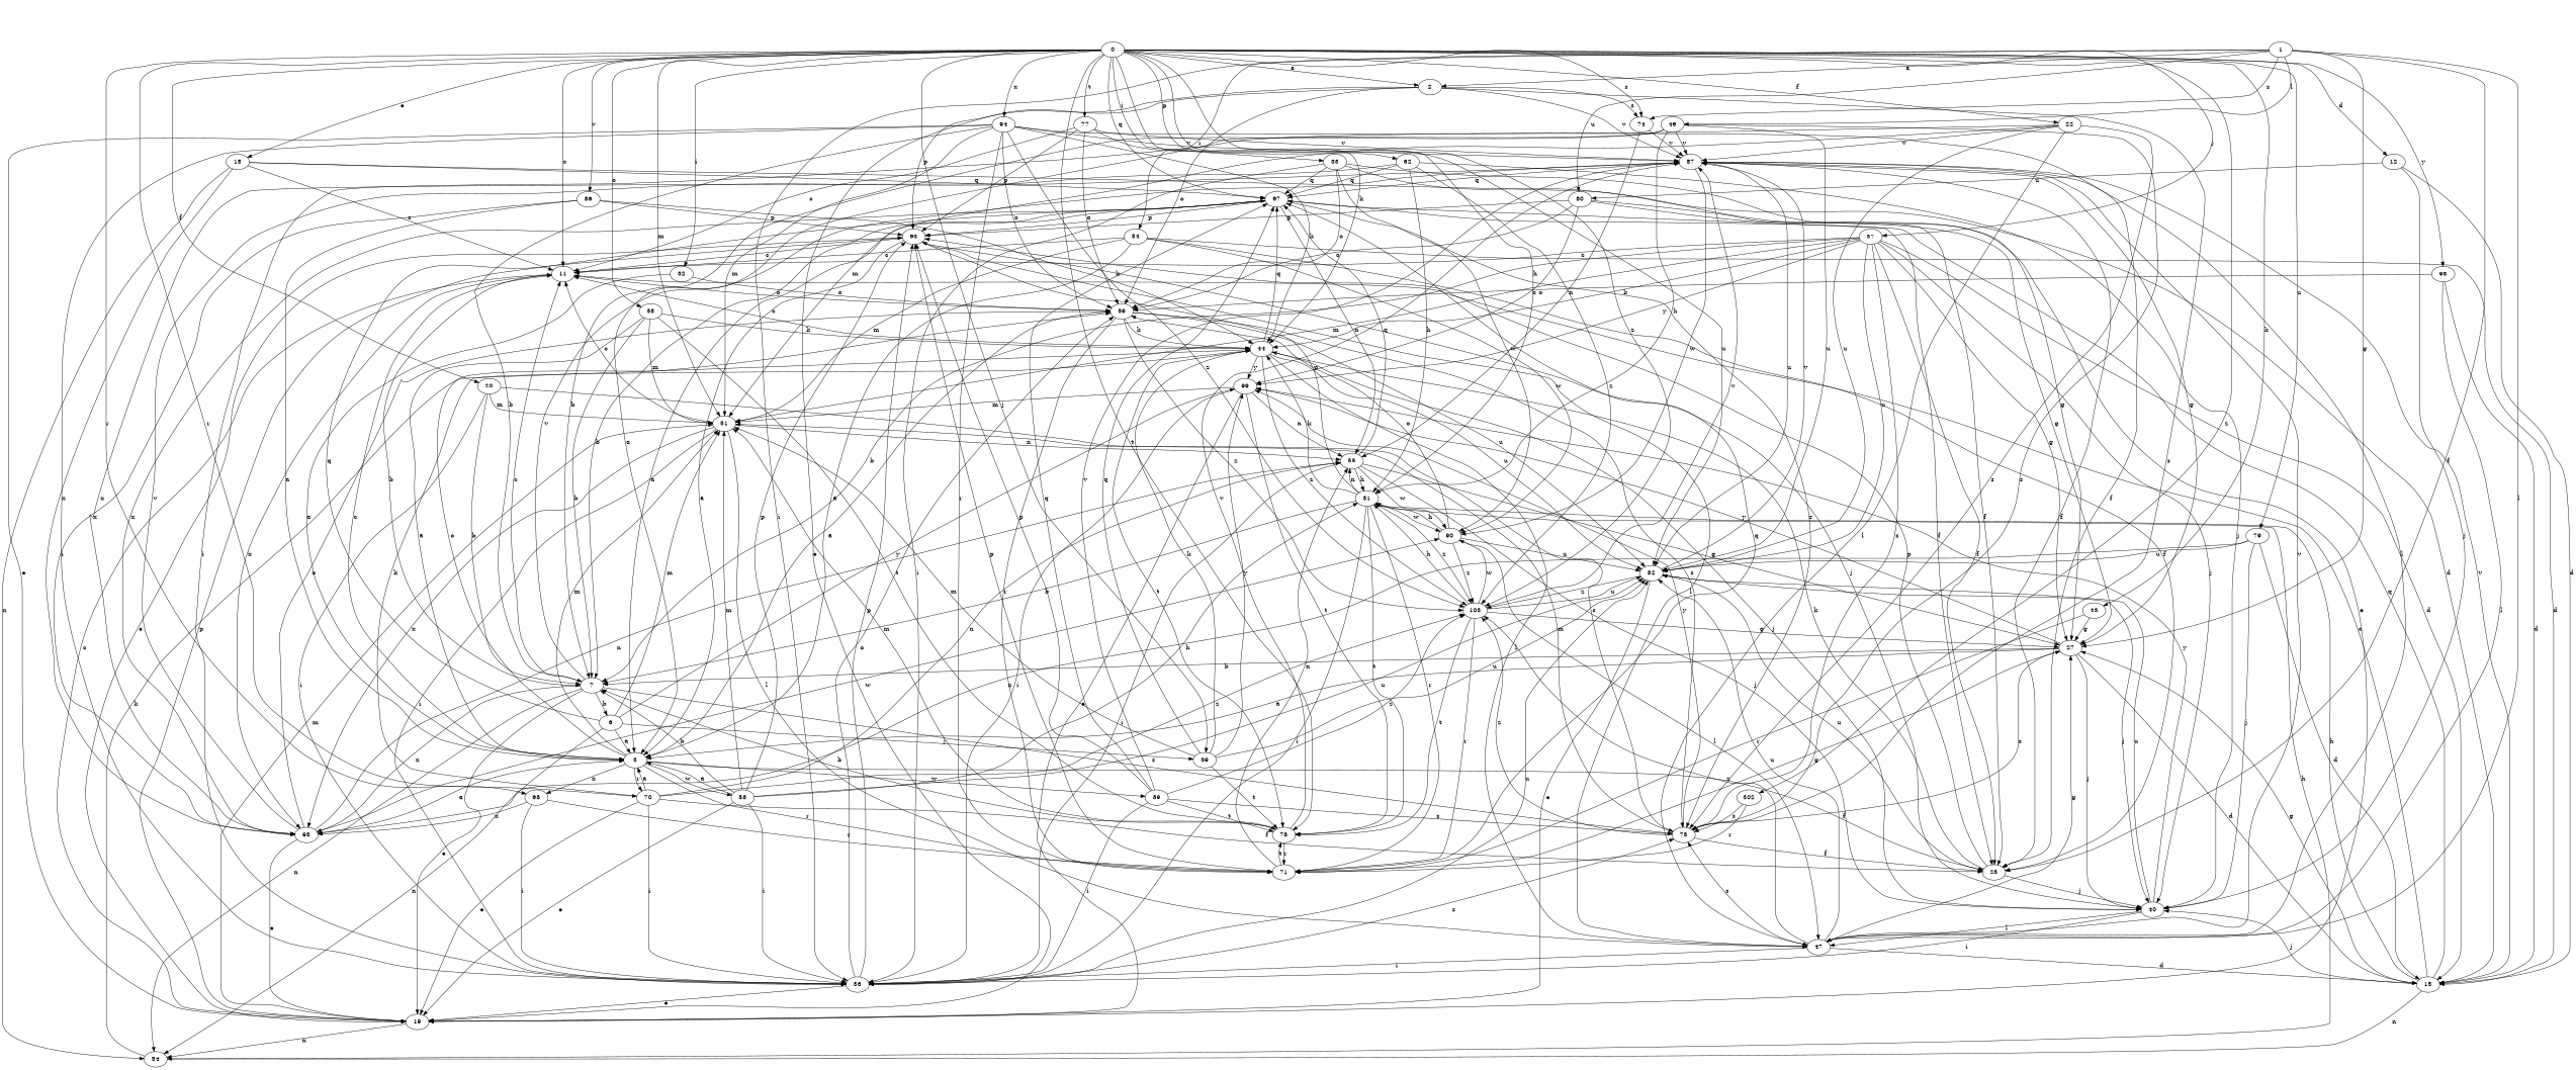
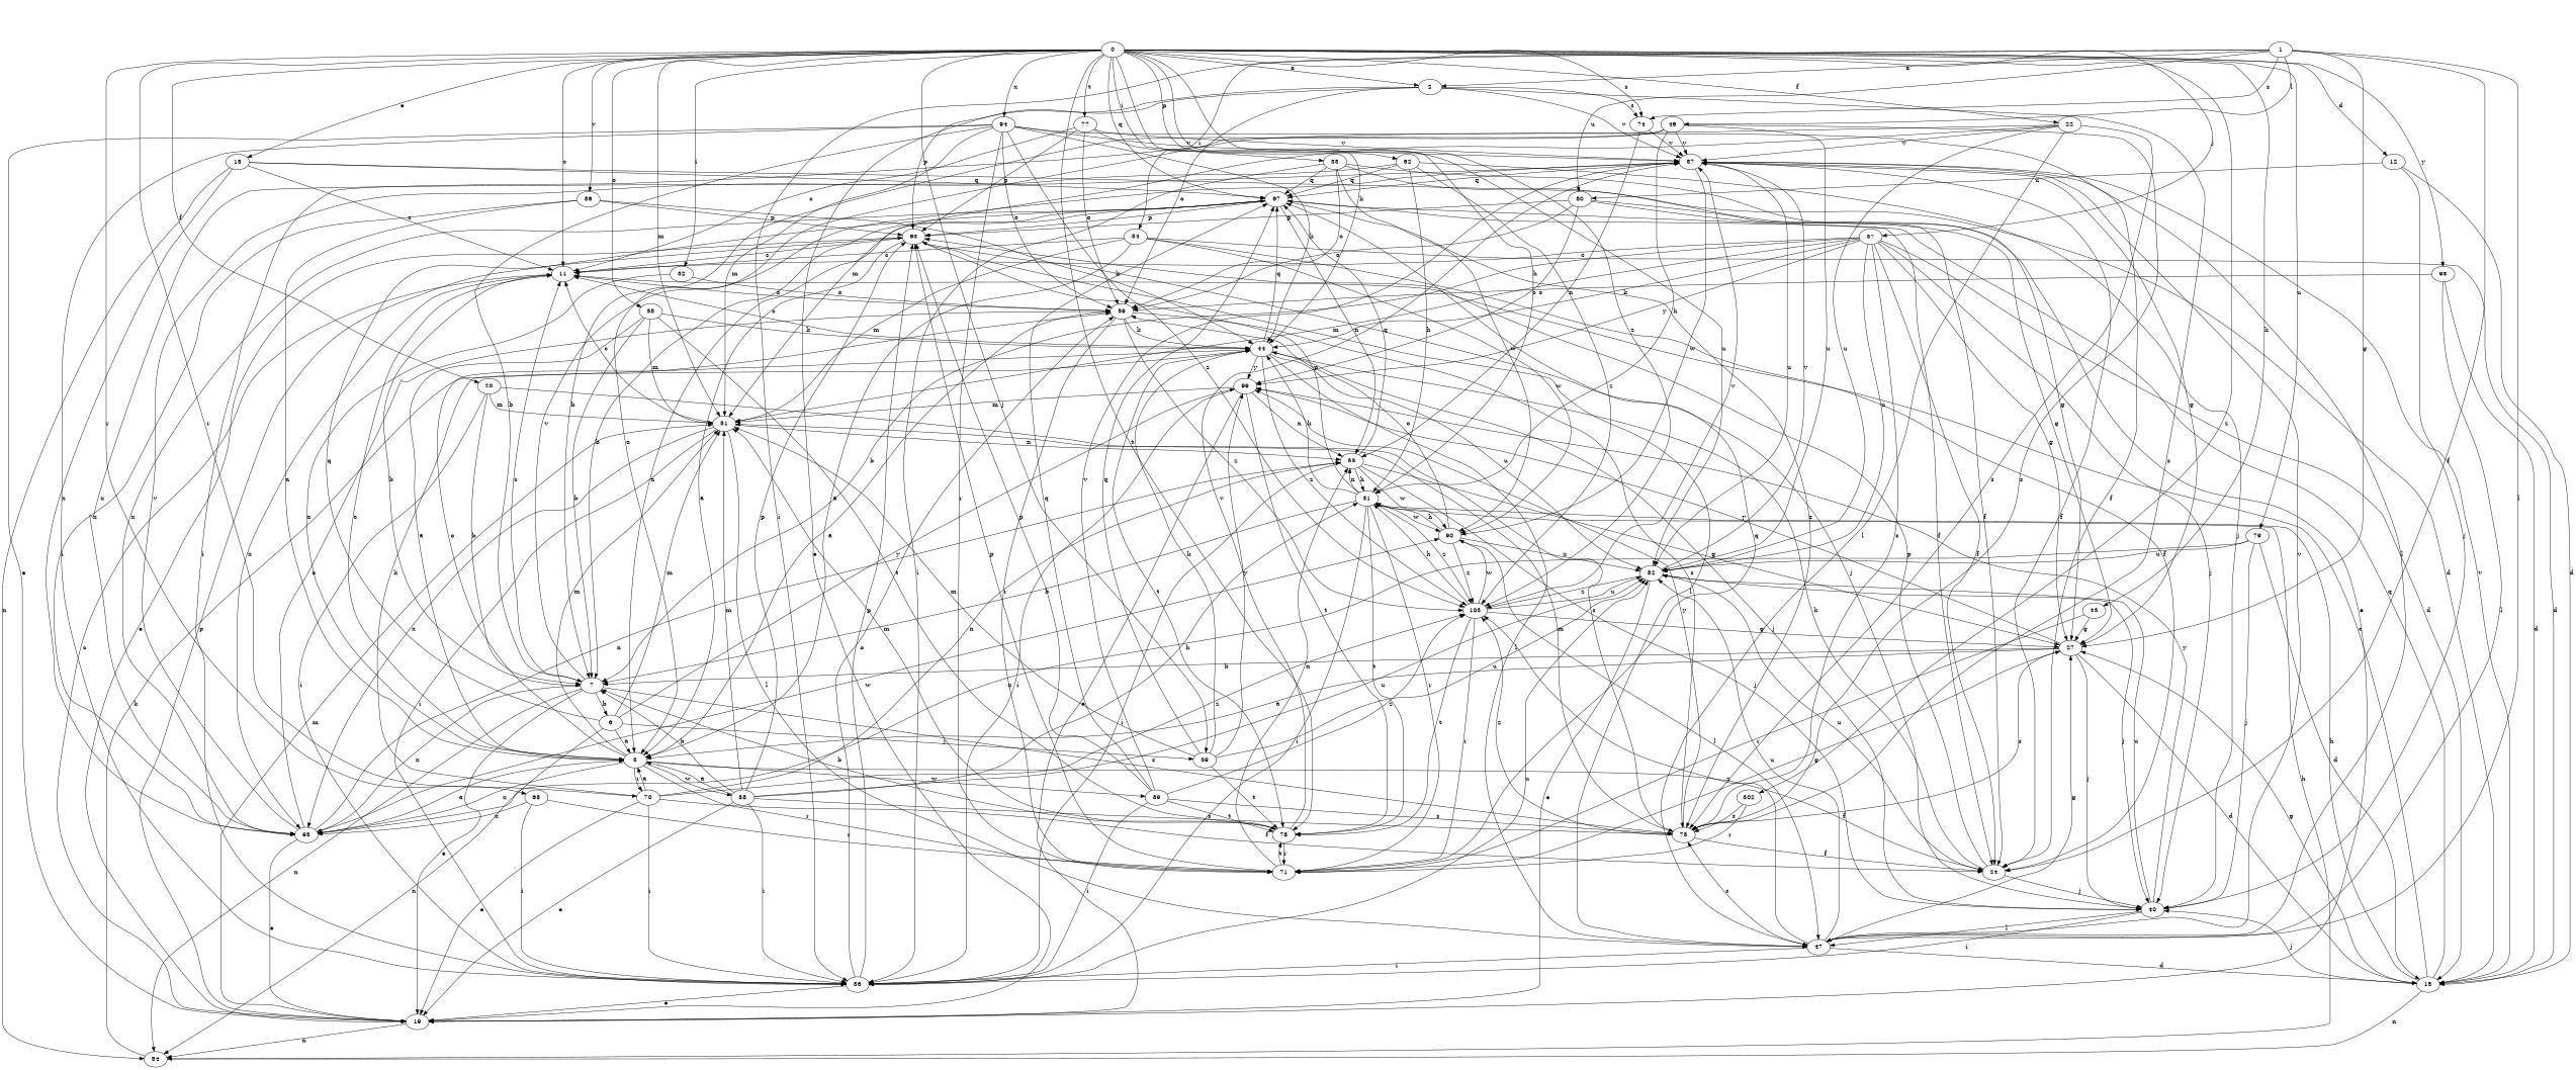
  strict digraph {
    0
    2
    11
    12
    18
    20
    22
    31
    32
    33
    37
    39
    43
    44
    51
    58
    62
    67
    68
    70
    74
    77
    78
    79
    86
    94
    98
    n28 [label=302]
    103
    19
    59
    63
    75
    87
    95
    7
    80
    15
    40
    54
    36
    47
    82
    71
    55
    90
    3
-   24 [label=25]
+   24
    27
    99
    1
    34
    46
    88
    89
    6
    0 -> 2 [label=a]
    0 -> 11 [label=c]
    0 -> 12 [label=d]
    0 -> 18 [label=e]
    0 -> 20 [label=f]
    0 -> 22 [label=f]
    0 -> 31 [label=h]
    0 -> 32 [label=i]
    0 -> 33 [label=i]
    0 -> 37 [label=j]
    0 -> 39 [label=j]
    0 -> 43 [label=k]
    0 -> 44 [label=k]
    0 -> 51 [label=m]
    0 -> 58 [label=o]
    0 -> 62 [label=p]
    0 -> 67 [label=q]
    0 -> 68 [label=r]
    0 -> 70 [label=r]
    0 -> 74 [label=s]
    0 -> 77 [label=t]
    0 -> 78 [label=t]
    0 -> 79 [label=u]
    0 -> 86 [label=v]
    0 -> 94 [label=x]
    0 -> 98 [label=y]
    0 -> n28 [label=z]
    0 -> 103 [label=z]
    2 -> 74 [label=s]
    2 -> 19 [label=e]
    2 -> 59 [label=o]
    2 -> 63 [label=p]
    2 -> 75 [label=s]
    2 -> 87 [label=v]
    11 -> 59 [label=o]
    11 -> 95 [label=x]
    11 -> 7 [label=b]
    12 -> 80 [label=u]
    12 -> 15 [label=d]
    12 -> 40 [label=j]
    18 -> 11 [label=c]
    18 -> 67 [label=q]
    18 -> 95 [label=x]
    18 -> 15 [label=d]
    18 -> 54 [label=n]
    20 -> 51 [label=m]
    20 -> 75 [label=s]
    20 -> 7 [label=b]
    20 -> 36 [label=i]
    22 -> 51 [label=m]
    22 -> 75 [label=s]
    22 -> 87 [label=v]
    22 -> 36 [label=i]
    22 -> 47 [label=l]
    22 -> 82 [label=u]
    31 -> 44 [label=k]
    31 -> 78 [label=t]
    31 -> 103 [label=z]
    31 -> 63 [label=p]
    31 -> 7 [label=b]
    31 -> 36 [label=i]
    31 -> 71 [label=r]
    31 -> 55 [label=n]
    31 -> 90 [label=w]
    32 -> 59 [label=o]
    32 -> 3 [label=a]
    33 -> 67 [label=q]
    33 -> 59 [label=o]
    33 -> 36 [label=i]
    33 -> 90 [label=w]
    33 -> 24 [label=f]
    33 -> 27 [label=g]
    37 -> 11 [label=c]
    37 -> 44 [label=k]
    37 -> 51 [label=m]
    37 -> 75 [label=s]
    37 -> 7 [label=b]
    37 -> 15 [label=d]
    37 -> 40 [label=j]
    37 -> 82 [label=u]
    37 -> 24 [label=f]
    37 -> 27 [label=g]
    37 -> 99 [label=y]
    39 -> 44 [label=k]
    39 -> 51 [label=m]
    39 -> 67 [label=q]
    39 -> 78 [label=t]
    39 -> 82 [label=u]
    39 -> 99 [label=y]
    43 -> 71 [label=r]
    43 -> 27 [label=g]
    44 -> 11 [label=c]
    44 -> 67 [label=q]
    44 -> 78 [label=t]
    44 -> 103 [label=z]
    44 -> 40 [label=j]
    44 -> 47 [label=l]
    44 -> 82 [label=u]
    44 -> 99 [label=y]
    51 -> 11 [label=c]
    51 -> 95 [label=x]
    51 -> 36 [label=i]
    51 -> 47 [label=l]
    51 -> 55 [label=n]
    58 -> 44 [label=k]
    58 -> 51 [label=m]
    58 -> 78 [label=t]
    58 -> 7 [label=b]
    58 -> 3 [label=a]
    62 -> 31 [label=h]
    62 -> 67 [label=q]
    62 -> 103 [label=z]
    62 -> 95 [label=x]
    62 -> 40 [label=j]
    67 -> 63 [label=p]
    67 -> 75 [label=s]
    67 -> 95 [label=x]
    67 -> 7 [label=b]
    67 -> 55 [label=n]
    67 -> 3 [label=a]
    67 -> 24 [label=f]
    68 -> 95 [label=x]
    68 -> 36 [label=i]
    68 -> 71 [label=r]
    70 -> 44 [label=k]
    70 -> 103 [label=z]
    70 -> 19 [label=e]
    70 -> 36 [label=i]
    70 -> 55 [label=n]
    70 -> 3 [label=a]
    70 -> 24 [label=f]
    74 -> 87 [label=v]
    74 -> 55 [label=n]
    77 -> 11 [label=c]
    77 -> 59 [label=o]
    77 -> 63 [label=p]
    77 -> 87 [label=v]
    77 -> 82 [label=u]
    78 -> 51 [label=m]
    78 -> 87 [label=v]
    78 -> 7 [label=b]
    78 -> 71 [label=r]
    79 -> 95 [label=x]
    79 -> 15 [label=d]
    79 -> 40 [label=j]
    79 -> 82 [label=u]
    86 -> 44 [label=k]
    86 -> 63 [label=p]
    86 -> 95 [label=x]
    86 -> 3 [label=a]
    94 -> 44 [label=k]
    94 -> 51 [label=m]
    94 -> 103 [label=z]
    94 -> 19 [label=e]
    94 -> 59 [label=o]
    94 -> 87 [label=v]
    94 -> 7 [label=b]
    94 -> 36 [label=i]
    94 -> 71 [label=r]
    94 -> 24 [label=f]
    98 -> 59 [label=o]
    98 -> 15 [label=d]
    98 -> 47 [label=l]
    n28 -> 75 [label=s]
    n28 -> 71 [label=r]
    103 -> 31 [label=h]
    103 -> 78 [label=t]
    103 -> 87 [label=v]
    103 -> 82 [label=u]
    103 -> 71 [label=r]
    103 -> 90 [label=w]
    103 -> 27 [label=g]
    19 -> 11 [label=c]
    19 -> 51 [label=m]
    19 -> 63 [label=p]
    19 -> 54 [label=n]
    59 -> 44 [label=k]
    59 -> 103 [label=z]
    59 -> 75 [label=s]
-   59 -> 82 [label=u]
    59 -> 71 [label=r]
    59 -> 3 [label=a]
    63 -> 11 [label=c]
    63 -> 19 [label=e]
    63 -> 40 [label=j]
    63 -> 47 [label=l]
    63 -> 3 [label=a]
    75 -> 51 [label=m]
    75 -> 103 [label=z]
    75 -> 24 [label=f]
    75 -> 99 [label=y]
    87 -> 67 [label=q]
    87 -> 47 [label=l]
    87 -> 82 [label=u]
    87 -> 90 [label=w]
    87 -> 24 [label=f]
    87 -> 27 [label=g]
    95 -> 19 [label=e]
    95 -> 59 [label=o]
    95 -> 87 [label=v]
    95 -> 55 [label=n]
    95 -> 90 [label=w]
    95 -> 3 [label=a]
    7 -> 11 [label=c]
    7 -> 19 [label=e]
    7 -> 75 [label=s]
    7 -> 87 [label=v]
    7 -> 95 [label=x]
    7 -> 54 [label=n]
    7 -> 6 [label=b]
    80 -> 19 [label=e]
    80 -> 59 [label=o]
    80 -> 63 [label=p]
    80 -> 27 [label=g]
    80 -> 99 [label=c]
    15 -> 11 [label=c]
    15 -> 31 [label=h]
    15 -> 67 [label=q]
    15 -> 87 [label=v]
    15 -> 40 [label=j]
    15 -> 54 [label=n]
    15 -> 27 [label=g]
    40 -> 36 [label=i]
    40 -> 47 [label=l]
    40 -> 82 [label=u]
    40 -> 99 [label=y]
    54 -> 31 [label=h]
    54 -> 44 [label=k]
    36 -> 19 [label=e]
    36 -> 59 [label=o]
    36 -> 63 [label=p]
-   36 -> 75 [label=s]
+   88 -> 75 [label=s]
    36 -> 82 [label=u]
    47 -> 103 [label=z]
    47 -> 75 [label=s]
    47 -> 87 [label=v]
    47 -> 15 [label=d]
    47 -> 36 [label=i]
    47 -> 82 [label=u]
    47 -> 27 [label=g]
    82 -> 103 [label=z]
    82 -> 19 [label=e]
    82 -> 87 [label=v]
    82 -> 40 [label=j]
    71 -> 67 [label=q]
    71 -> 78 [label=t]
    71 -> 63 [label=p]
    71 -> 55 [label=n]
    71 -> 27 [label=g]
    55 -> 31 [label=h]
    55 -> 67 [label=q]
    55 -> 40 [label=j]
    55 -> 36 [label=i]
    55 -> 90 [label=w]
    55 -> 27 [label=g]
    90 -> 31 [label=h]
    90 -> 103 [label=z]
    90 -> 59 [label=o]
    90 -> 47 [label=l]
    90 -> 82 [label=u]
    3 -> 11 [label=c]
    3 -> 51 [label=m]
    3 -> 70 [label=r]
    3 -> 59 [label=o]
-   3 -> 68 [label=x]
+   3 -> 95 [label=x]
    3 -> 71 [label=r]
    3 -> 24 [label=f]
    3 -> 88 [label=w]
    3 -> 89 [label=w]
    24 -> 44 [label=k]
    24 -> 63 [label=p]
    24 -> 40 [label=j]
    24 -> 82 [label=u]
    27 -> 75 [label=s]
    27 -> 7 [label=b]
    27 -> 15 [label=d]
    27 -> 40 [label=j]
    27 -> 3 [label=a]
    27 -> 99 [label=y]
    99 -> 51 [label=m]
    99 -> 78 [label=t]
    99 -> 19 [label=e]
    99 -> 36 [label=i]
    99 -> 55 [label=n]
    1 -> 2 [label=a]
    1 -> 74 [label=s]
    1 -> 80 [label=u]
    1 -> 36 [label=i]
    1 -> 47 [label=l]
    1 -> 24 [label=f]
    1 -> 27 [label=g]
    1 -> 34 [label=i]
    1 -> 46 [label=l]
    34 -> 11 [label=c]
    34 -> 51 [label=m]
    34 -> 15 [label=d]
    34 -> 90 [label=w]
    34 -> 3 [label=a]
    34 -> 24 [label=f]
    46 -> 31 [label=h]
    46 -> 75 [label=s]
    46 -> 87 [label=v]
    46 -> 7 [label=b]
    46 -> 82 [label=u]
    46 -> 3 [label=a]
    88 -> 31 [label=h]
    88 -> 51 [label=m]
    88 -> 19 [label=e]
    88 -> 63 [label=p]
    88 -> 7 [label=b]
    88 -> 36 [label=i]
    88 -> 82 [label=u]
    88 -> 3 [label=a]
    89 -> 67 [label=q]
    89 -> 78 [label=t]
    89 -> 103 [label=z]
    89 -> 63 [label=p]
    89 -> 75 [label=s]
    89 -> 87 [label=v]
    89 -> 36 [label=i]
    6 -> 39 [label=j]
    6 -> 51 [label=m]
    6 -> 67 [label=q]
    6 -> 54 [label=n]
    6 -> 3 [label=a]
    6 -> 99 [label=y]
  }
